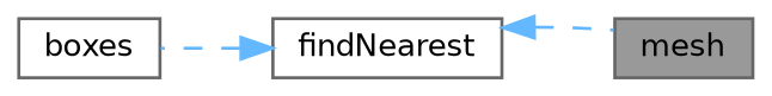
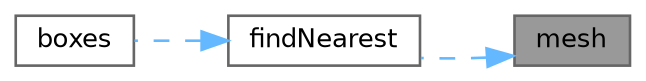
  digraph {
    rankdir=RL
    node [color=grey40 fillcolor=white fontname=Helvetica fontsize=10 shape=box style=filled]
    edge [color=steelblue1 dir=back fontname=Helvetica fontsize=10 labelfontname=Helvetica labelfontsize=10 style=dashed]
    n1 [color=gray40 fillcolor=grey60 fontcolor=black height=0.2 label=mesh width=0.4]
    n2 [height=0.2 label=findNearest width=0.4]
    n3 [height=0.2 label=boxes width=0.4]
-   n2 -> n1
+   n1 -> n2
    n2 -> n3
  }
